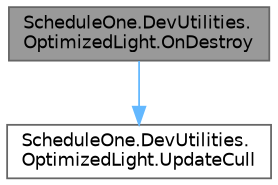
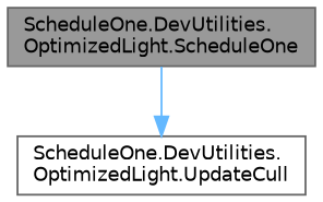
  digraph {
    rankdir=TB
    node [fontname=Helvetica fontsize=10 shape=box style=filled]
-   n1 [color=gray40 fillcolor=grey60 fontcolor=black height=0.2 label="ScheduleOne.DevUtilities.\lOptimizedLight.OnDestroy" width=0.4]
+   n1 [color=gray40 fillcolor=grey60 fontcolor=black height=0.2 label="ScheduleOne.DevUtilities.\lOptimizedLight.ScheduleOne" width=0.4]
    n2 [color=grey40 fillcolor=white height=0.2 label="ScheduleOne.DevUtilities.\lOptimizedLight.UpdateCull" width=0.4]
    n1 -> n2 [color=steelblue1 fontname=Helvetica fontsize=10 labelfontname=Helvetica labelfontsize=10 style=solid]
  }
